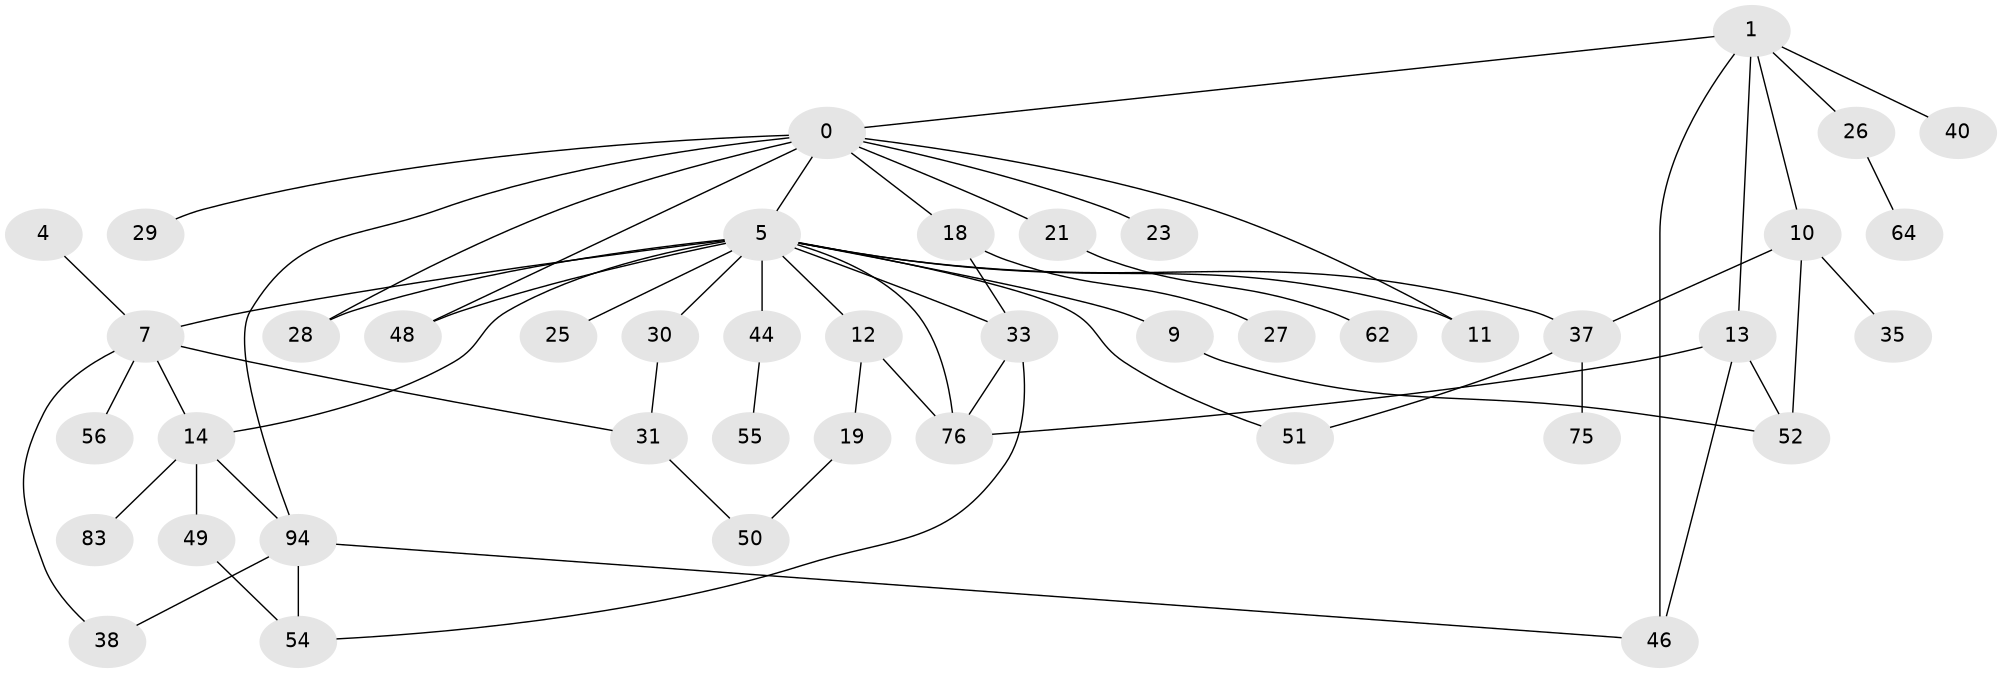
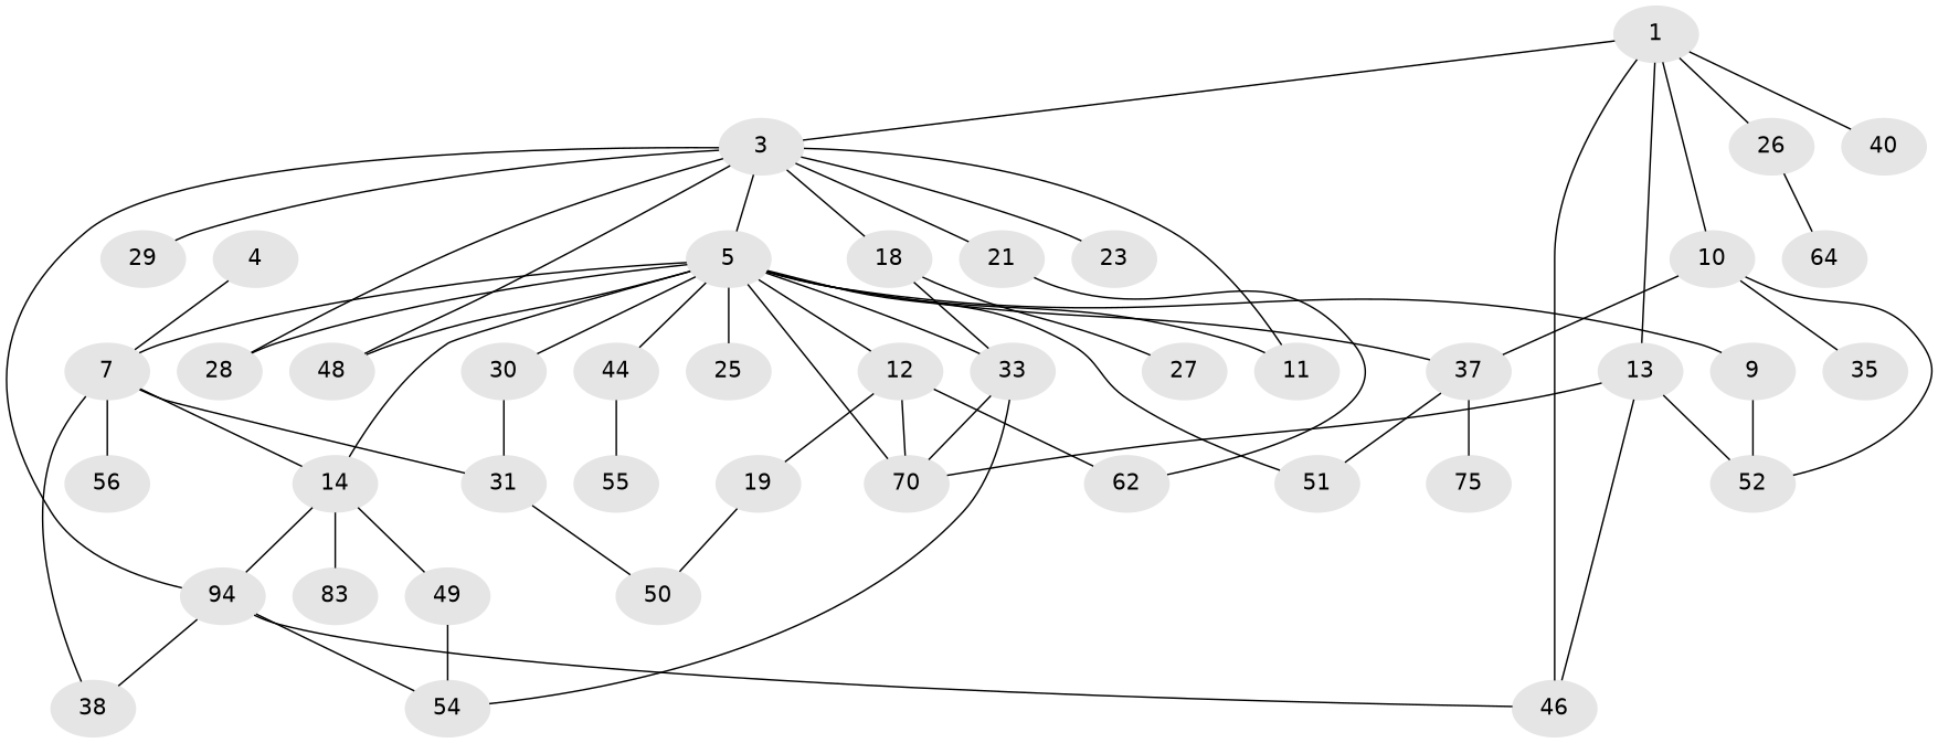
  graph {
    fontname="DejaVu Sans"
    node [color=gray90 fontname="DejaVu Sans" style=filled]
    edge [fontname="DejaVu Sans"]
    1 [super="+2+60"]
-   3 [super="+15" label=0]
+   3 [super="+15"]
    10 [super="+20"]
    13 [super="+16"]
    26
    40
    46 [super="+74"]
    5 [super="+6"]
    11 [super="+85"]
    18
    21 [super="+57"]
    23
    n13 [label=94 super="+34"]
    28 [super="+41+63"]
    29 [super="+84"]
    48 [super="+77"]
    7 [super="+17+69"]
    4
    37
    52 [super="+82"]
    35
-   76 [super="+81"]
+   76 [super="+81" label=70]
    64 [super="+72"]
    9
    12 [super="+71+65"]
    14 [super="+43+66"]
    25
    30 [super="+32"]
    33 [super="+70+45+36"]
    44
    51 [super="+68"]
    27
    62
    38
    54
    31 [super="+61"]
    56
    19 [super="+58"]
    49
    83
    75
    55 [super="+79"]
    50
    1 -- 3
    1 -- 10
    1 -- 13
    1 -- 26
    1 -- 40
    1 -- 46
    3 -- 5
    3 -- 11
    3 -- 18
    3 -- 21
    3 -- 23
    3 -- n13
    3 -- 28
    3 -- 29
    3 -- 48
    10 -- 37
    10 -- 52
    10 -- 35
    13 -- 46
    13 -- 52
    13 -- 76
    26 -- 64
    5 -- 11
    5 -- 28
    5 -- 48 [weight=2]
    5 -- 7
    5 -- 37
    5 -- 76
    5 -- 9
    5 -- 12
    5 -- 14 [weight=2]
    5 -- 25
    5 -- 30
    5 -- 33
    5 -- 44
    5 -- 51
    18 -- 33
    18 -- 27
    21 -- 62
    n13 -- 46
    n13 -- 38
    n13 -- 54
    7 -- 14 [weight=2]
    7 -- 38
    7 -- 31
    7 -- 56
    4 -- 7
    37 -- 51
    37 -- 75
    9 -- 52
    12 -- 76
+   12 -- 62
    12 -- 19
    14 -- n13
    14 -- 49
    14 -- 83
    30 -- 31
    33 -- 76
    33 -- 54
    44 -- 55
    31 -- 50
    19 -- 50
    49 -- 54
  }
